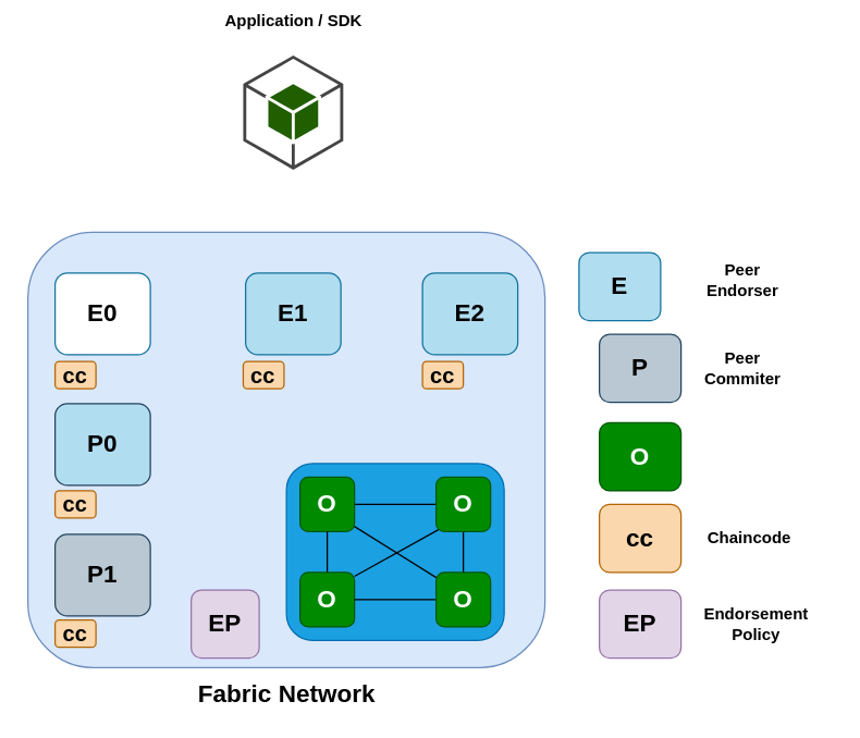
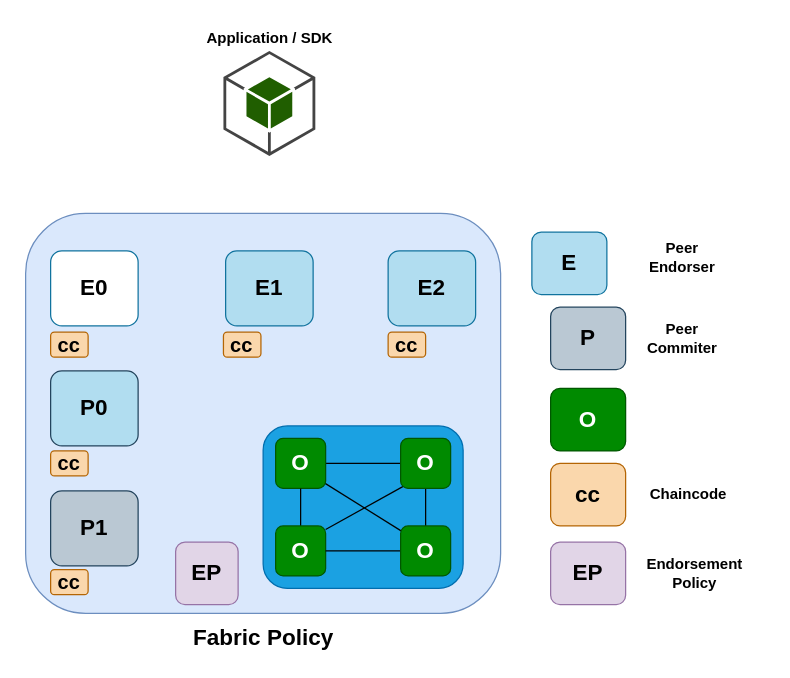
  <mxCell id="0" />
  <mxCell id="1" parent="0" />
  <mxCell id="2" style="edgeStyle=orthogonalEdgeStyle;rounded=0;orthogonalLoop=1;jettySize=auto;html=1;" parent="1" edge="1"><mxGeometry relative="1" as="geometry"><mxPoint x="530" y="360" as="sourcePoint" /></mxGeometry></mxCell>
  <mxCell id="3" style="edgeStyle=orthogonalEdgeStyle;rounded=0;orthogonalLoop=1;jettySize=auto;html=1;" parent="1" edge="1"><mxGeometry relative="1" as="geometry"><mxPoint x="530" y="430" as="sourcePoint" /></mxGeometry></mxCell>
  <mxCell id="4" style="edgeStyle=orthogonalEdgeStyle;rounded=0;orthogonalLoop=1;jettySize=auto;html=1;entryX=0.5;entryY=1;entryDx=0;entryDy=0;" parent="1" edge="1"><mxGeometry relative="1" as="geometry"><mxPoint x="510" y="380" as="targetPoint" /></mxGeometry></mxCell>
  <mxCell id="5" style="edgeStyle=orthogonalEdgeStyle;rounded=0;orthogonalLoop=1;jettySize=auto;html=1;entryX=0.5;entryY=1;entryDx=0;entryDy=0;" parent="1" edge="1"><mxGeometry relative="1" as="geometry"><mxPoint x="610" y="380" as="targetPoint" /></mxGeometry></mxCell>
  <mxCell id="6" value="" style="outlineConnect=0;dashed=0;verticalLabelPosition=bottom;verticalAlign=top;align=center;html=1;shape=mxgraph.aws3.android;fillColor=#205E00;gradientColor=none;" parent="1" vertex="1"><mxGeometry x="178.25" y="40" width="73.5" height="84" as="geometry" /></mxCell>
  <mxCell id="7" value="" style="shape=image;html=1;verticalAlign=top;verticalLabelPosition=bottom;labelBackgroundColor=#ffffff;imageAspect=0;aspect=fixed;image=https://cdn1.iconfinder.com/data/icons/IconsLandVistaPeopleIconsDemo/128/Client_Male_Dark.png" parent="1" vertex="1"><mxGeometry x="318" y="41" width="82" height="82" as="geometry" /></mxCell>
  <mxCell id="8" value="" style="shape=image;html=1;verticalAlign=top;verticalLabelPosition=bottom;labelBackgroundColor=#ffffff;imageAspect=0;aspect=fixed;image=https://cdn1.iconfinder.com/data/icons/IconsLandVistaPeopleIconsDemo/128/Client_Female_Light.png" parent="1" vertex="1"><mxGeometry x="35" y="42" width="80" height="80" as="geometry" /></mxCell>
- <mxCell id="9" value="&lt;b&gt;Application / SDK&lt;/b&gt;" style="text;html=1;align=center;verticalAlign=middle;resizable=0;points=[];autosize=1;" parent="1" vertex="1"><mxGeometry x="155" y="5" width="120" height="20" as="geometry" /></mxCell>
+ <mxCell id="9" value="&lt;b&gt;Application / SDK&lt;/b&gt;" style="text;html=1;align=center;verticalAlign=middle;resizable=0;points=[];autosize=1;" parent="1" vertex="1"><mxGeometry x="155" y="20" width="120" height="20" as="geometry" /></mxCell>
  <mxCell id="10" value="" style="rounded=1;whiteSpace=wrap;html=1;fillColor=#dae8fc;strokeColor=#6c8ebf;" parent="1" vertex="1"><mxGeometry x="20" y="170" width="380" height="320" as="geometry" /></mxCell>
  <mxCell id="11" value="" style="rounded=1;whiteSpace=wrap;html=1;fillColor=#1ba1e2;strokeColor=#006EAF;fontColor=#ffffff;" parent="1" vertex="1"><mxGeometry x="210" y="340" width="160" height="130" as="geometry" /></mxCell>
  <mxCell id="12" value="" style="endArrow=none;html=1;" parent="1" edge="1"><mxGeometry width="50" height="50" relative="1" as="geometry"><mxPoint x="330" y="430" as="sourcePoint" /><mxPoint x="250" y="380" as="targetPoint" /></mxGeometry></mxCell>
  <mxCell id="13" value="" style="endArrow=none;html=1;exitX=0.25;exitY=1;exitDx=0;exitDy=0;" parent="1" edge="1"><mxGeometry width="50" height="50" relative="1" as="geometry"><mxPoint x="330" y="384" as="sourcePoint" /><mxPoint x="260" y="422.889" as="targetPoint" /></mxGeometry></mxCell>
  <mxCell id="14" style="edgeStyle=orthogonalEdgeStyle;rounded=0;orthogonalLoop=1;jettySize=auto;html=1;entryX=0;entryY=0.5;entryDx=0;entryDy=0;strokeColor=#000000;endArrow=none;endFill=0;" parent="1" source="15" target="19" edge="1"><mxGeometry relative="1" as="geometry" /></mxCell>
  <mxCell id="15" value="&lt;b&gt;&lt;font style=&quot;font-size: 18px&quot;&gt;O&lt;/font&gt;&lt;/b&gt;" style="rounded=1;whiteSpace=wrap;html=1;fillColor=#008a00;strokeColor=#005700;fontColor=#ffffff;" parent="1" vertex="1"><mxGeometry x="220" y="350" width="40" height="40" as="geometry" /></mxCell>
  <mxCell id="16" style="edgeStyle=orthogonalEdgeStyle;rounded=0;orthogonalLoop=1;jettySize=auto;html=1;exitX=0.5;exitY=0;exitDx=0;exitDy=0;endArrow=none;endFill=0;strokeColor=#000000;" parent="1" source="17" target="15" edge="1"><mxGeometry relative="1" as="geometry" /></mxCell>
  <mxCell id="17" value="&lt;b&gt;&lt;font style=&quot;font-size: 18px&quot;&gt;O&lt;/font&gt;&lt;/b&gt;" style="rounded=1;whiteSpace=wrap;html=1;fillColor=#008a00;strokeColor=#005700;fontColor=#ffffff;" parent="1" vertex="1"><mxGeometry x="220" y="420" width="40" height="40" as="geometry" /></mxCell>
  <mxCell id="18" style="edgeStyle=orthogonalEdgeStyle;rounded=0;orthogonalLoop=1;jettySize=auto;html=1;exitX=0.5;exitY=1;exitDx=0;exitDy=0;endArrow=none;endFill=0;strokeColor=#000000;" parent="1" source="19" target="21" edge="1"><mxGeometry relative="1" as="geometry" /></mxCell>
  <mxCell id="19" value="&lt;b&gt;&lt;font style=&quot;font-size: 18px&quot;&gt;O&lt;/font&gt;&lt;/b&gt;" style="rounded=1;whiteSpace=wrap;html=1;fillColor=#008a00;strokeColor=#005700;fontColor=#ffffff;" parent="1" vertex="1"><mxGeometry x="320" y="350" width="40" height="40" as="geometry" /></mxCell>
  <mxCell id="20" style="edgeStyle=orthogonalEdgeStyle;rounded=0;orthogonalLoop=1;jettySize=auto;html=1;exitX=0;exitY=0.5;exitDx=0;exitDy=0;endArrow=none;endFill=0;strokeColor=#000000;" parent="1" source="21" target="17" edge="1"><mxGeometry relative="1" as="geometry" /></mxCell>
  <mxCell id="21" value="&lt;b&gt;&lt;font style=&quot;font-size: 18px&quot;&gt;O&lt;/font&gt;&lt;/b&gt;" style="rounded=1;whiteSpace=wrap;html=1;fillColor=#008a00;strokeColor=#005700;fontColor=#ffffff;" parent="1" vertex="1"><mxGeometry x="320" y="420" width="40" height="40" as="geometry" /></mxCell>
  <mxCell id="22" value="&lt;b&gt;&lt;font style=&quot;font-size: 18px&quot;&gt;E0&lt;/font&gt;&lt;/b&gt;" style="rounded=1;whiteSpace=wrap;html=1;fillColor=#ffffff;strokeColor=#10739e;" parent="1" vertex="1"><mxGeometry x="40" y="200" width="70" height="60" as="geometry" /></mxCell>
  <mxCell id="23" value="&lt;font size=&quot;1&quot;&gt;&lt;b style=&quot;font-size: 18px&quot;&gt;E1&lt;/b&gt;&lt;/font&gt;" style="rounded=1;whiteSpace=wrap;html=1;fillColor=#b1ddf0;strokeColor=#10739e;" parent="1" vertex="1"><mxGeometry x="180" y="200" width="70" height="60" as="geometry" /></mxCell>
  <mxCell id="24" value="&lt;b&gt;&lt;font style=&quot;font-size: 18px&quot;&gt;E2&lt;/font&gt;&lt;/b&gt;" style="rounded=1;whiteSpace=wrap;html=1;fillColor=#b1ddf0;strokeColor=#10739e;" parent="1" vertex="1"><mxGeometry x="310" y="200" width="70" height="60" as="geometry" /></mxCell>
  <mxCell id="25" value="" style="shape=image;html=1;verticalAlign=top;verticalLabelPosition=bottom;labelBackgroundColor=#ffffff;imageAspect=0;aspect=fixed;image=https://cdn2.iconfinder.com/data/icons/ledicons/link.png" parent="1" vertex="1"><mxGeometry x="74" y="252" width="36" height="36" as="geometry" /></mxCell>
  <mxCell id="26" value="" style="shape=image;html=1;verticalAlign=top;verticalLabelPosition=bottom;labelBackgroundColor=#ffffff;imageAspect=0;aspect=fixed;image=https://cdn2.iconfinder.com/data/icons/ledicons/link.png" parent="1" vertex="1"><mxGeometry x="214" y="252" width="36" height="36" as="geometry" /></mxCell>
  <mxCell id="27" value="" style="shape=image;html=1;verticalAlign=top;verticalLabelPosition=bottom;labelBackgroundColor=#ffffff;imageAspect=0;aspect=fixed;image=https://cdn2.iconfinder.com/data/icons/ledicons/link.png" parent="1" vertex="1"><mxGeometry x="344" y="252" width="36" height="36" as="geometry" /></mxCell>
  <mxCell id="28" value="&lt;b&gt;&lt;font style=&quot;font-size: 18px&quot;&gt;P0&lt;/font&gt;&lt;/b&gt;" style="rounded=1;whiteSpace=wrap;html=1;fillColor=#b1ddf0;strokeColor=#23445d;" parent="1" vertex="1"><mxGeometry x="40" y="296" width="70" height="60" as="geometry" /></mxCell>
  <mxCell id="29" value="&lt;b&gt;&lt;font style=&quot;font-size: 18px&quot;&gt;P1&lt;/font&gt;&lt;/b&gt;" style="rounded=1;whiteSpace=wrap;html=1;fillColor=#bac8d3;strokeColor=#23445d;" parent="1" vertex="1"><mxGeometry x="40" y="392" width="70" height="60" as="geometry" /></mxCell>
  <mxCell id="30" value="" style="shape=image;html=1;verticalAlign=top;verticalLabelPosition=bottom;labelBackgroundColor=#ffffff;imageAspect=0;aspect=fixed;image=https://cdn2.iconfinder.com/data/icons/ledicons/link.png" parent="1" vertex="1"><mxGeometry x="74" y="350" width="36" height="36" as="geometry" /></mxCell>
  <mxCell id="31" value="" style="shape=image;html=1;verticalAlign=top;verticalLabelPosition=bottom;labelBackgroundColor=#ffffff;imageAspect=0;aspect=fixed;image=https://cdn2.iconfinder.com/data/icons/ledicons/link.png" parent="1" vertex="1"><mxGeometry x="74" y="446" width="36" height="36" as="geometry" /></mxCell>
- <mxCell id="32" value="&lt;b&gt;&lt;font style=&quot;font-size: 18px&quot;&gt;Fabric Network&lt;/font&gt;&lt;/b&gt;" style="text;html=1;align=center;verticalAlign=middle;resizable=0;points=[];autosize=1;" parent="1" vertex="1"><mxGeometry x="135" y="500" width="150" height="20" as="geometry" /></mxCell>
+ <mxCell id="32" value="&lt;b&gt;&lt;font style=&quot;font-size: 18px&quot;&gt;Fabric Policy&lt;/font&gt;&lt;/b&gt;" style="text;html=1;align=center;verticalAlign=middle;resizable=0;points=[];autosize=1;" parent="1" vertex="1"><mxGeometry x="135" y="500" width="150" height="20" as="geometry" /></mxCell>
  <mxCell id="33" value="&lt;b&gt;&lt;font style=&quot;font-size: 18px&quot;&gt;E&lt;/font&gt;&lt;/b&gt;" style="rounded=1;whiteSpace=wrap;html=1;fillColor=#b1ddf0;strokeColor=#10739e;" parent="1" vertex="1"><mxGeometry x="425" y="185" width="60" height="50" as="geometry" /></mxCell>
  <mxCell id="34" value="&lt;b&gt;&lt;font style=&quot;font-size: 18px&quot;&gt;P&lt;/font&gt;&lt;/b&gt;" style="rounded=1;whiteSpace=wrap;html=1;fillColor=#bac8d3;strokeColor=#23445d;" parent="1" vertex="1"><mxGeometry x="440" y="245" width="60" height="50" as="geometry" /></mxCell>
  <mxCell id="35" value="&lt;b&gt;&lt;font style=&quot;font-size: 18px&quot;&gt;O&lt;/font&gt;&lt;/b&gt;" style="rounded=1;whiteSpace=wrap;html=1;fillColor=#008a00;strokeColor=#005700;fontColor=#ffffff;" parent="1" vertex="1"><mxGeometry x="440" y="310" width="60" height="50" as="geometry" /></mxCell>
  <mxCell id="36" value="&lt;b&gt;Peer &lt;br&gt;Endorser&lt;/b&gt;" style="text;html=1;align=center;verticalAlign=middle;resizable=0;points=[];autosize=1;" parent="1" vertex="1"><mxGeometry x="510" y="190" width="70" height="30" as="geometry" /></mxCell>
  <mxCell id="37" value="&lt;b&gt;Peer&lt;br&gt;Commiter&lt;/b&gt;" style="text;html=1;align=center;verticalAlign=middle;resizable=0;points=[];autosize=1;" parent="1" vertex="1"><mxGeometry x="510" y="255" width="70" height="30" as="geometry" /></mxCell>
  <mxCell id="38" value="&lt;b&gt;&lt;font style=&quot;font-size: 16px&quot;&gt;cc&lt;/font&gt;&lt;/b&gt;" style="rounded=1;whiteSpace=wrap;html=1;fillColor=#fad7ac;strokeColor=#b46504;" parent="1" vertex="1"><mxGeometry x="40" y="265" width="30" height="20" as="geometry" /></mxCell>
  <mxCell id="39" value="&lt;b&gt;&lt;font style=&quot;font-size: 16px&quot;&gt;cc&lt;/font&gt;&lt;/b&gt;" style="rounded=1;whiteSpace=wrap;html=1;fillColor=#fad7ac;strokeColor=#b46504;" parent="1" vertex="1"><mxGeometry x="178.25" y="265" width="30" height="20" as="geometry" /></mxCell>
  <mxCell id="40" value="&lt;b&gt;&lt;font style=&quot;font-size: 16px&quot;&gt;cc&lt;/font&gt;&lt;/b&gt;" style="rounded=1;whiteSpace=wrap;html=1;fillColor=#fad7ac;strokeColor=#b46504;" parent="1" vertex="1"><mxGeometry x="310" y="265" width="30" height="20" as="geometry" /></mxCell>
  <mxCell id="41" value="&lt;b&gt;&lt;font style=&quot;font-size: 16px&quot;&gt;cc&lt;/font&gt;&lt;/b&gt;" style="rounded=1;whiteSpace=wrap;html=1;fillColor=#fad7ac;strokeColor=#b46504;" parent="1" vertex="1"><mxGeometry x="40" y="360" width="30" height="20" as="geometry" /></mxCell>
  <mxCell id="42" value="&lt;b&gt;&lt;font style=&quot;font-size: 16px&quot;&gt;cc&lt;/font&gt;&lt;/b&gt;" style="rounded=1;whiteSpace=wrap;html=1;fillColor=#fad7ac;strokeColor=#b46504;" parent="1" vertex="1"><mxGeometry x="40" y="455" width="30" height="20" as="geometry" /></mxCell>
  <mxCell id="43" value="&lt;b&gt;&lt;font style=&quot;font-size: 18px&quot;&gt;cc&lt;/font&gt;&lt;/b&gt;" style="rounded=1;whiteSpace=wrap;html=1;fillColor=#fad7ac;strokeColor=#b46504;" parent="1" vertex="1"><mxGeometry x="440" y="370" width="60" height="50" as="geometry" /></mxCell>
  <mxCell id="44" value="&lt;b&gt;Chaincode&lt;br&gt;&lt;/b&gt;" style="text;html=1;align=center;verticalAlign=middle;resizable=0;points=[];autosize=1;" parent="1" vertex="1"><mxGeometry x="510" y="385" width="80" height="20" as="geometry" /></mxCell>
  <mxCell id="45" value="&lt;b&gt;&lt;font style=&quot;font-size: 18px&quot;&gt;EP&lt;/font&gt;&lt;/b&gt;" style="rounded=1;whiteSpace=wrap;html=1;fillColor=#e1d5e7;strokeColor=#9673a6;" parent="1" vertex="1"><mxGeometry x="140" y="433" width="50" height="50" as="geometry" /></mxCell>
  <mxCell id="46" value="&lt;b&gt;&lt;font style=&quot;font-size: 18px&quot;&gt;EP&lt;/font&gt;&lt;/b&gt;" style="rounded=1;whiteSpace=wrap;html=1;fillColor=#e1d5e7;strokeColor=#9673a6;" parent="1" vertex="1"><mxGeometry x="440" y="433" width="60" height="50" as="geometry" /></mxCell>
  <mxCell id="47" value="&lt;b&gt;Endorsement&lt;br&gt;Policy&lt;br&gt;&lt;/b&gt;" style="text;html=1;align=center;verticalAlign=middle;resizable=0;points=[];autosize=1;" parent="1" vertex="1"><mxGeometry x="510" y="443" width="90" height="30" as="geometry" /></mxCell>
  <mxCell id="48" value="" style="shape=image;html=1;verticalAlign=top;verticalLabelPosition=bottom;labelBackgroundColor=#ffffff;imageAspect=0;aspect=fixed;image=https://cdn2.iconfinder.com/data/icons/basicset/warning_64.png" vertex="1" parent="1"><mxGeometry x="63" y="170" width="24" height="24" as="geometry" /></mxCell>
  <mxCell id="49" value="" style="shape=image;html=1;verticalAlign=top;verticalLabelPosition=bottom;labelBackgroundColor=#ffffff;imageAspect=0;aspect=fixed;image=https://cdn2.iconfinder.com/data/icons/basicset/warning_64.png" vertex="1" parent="1"><mxGeometry x="203" y="170" width="24" height="24" as="geometry" /></mxCell>
  <mxCell id="50" value="" style="shape=image;html=1;verticalAlign=top;verticalLabelPosition=bottom;labelBackgroundColor=#ffffff;imageAspect=0;aspect=fixed;image=https://cdn2.iconfinder.com/data/icons/basicset/warning_64.png" vertex="1" parent="1"><mxGeometry x="333" y="170" width="24" height="24" as="geometry" /></mxCell>
  <mxCell id="51" value="" style="shape=image;html=1;verticalAlign=top;verticalLabelPosition=bottom;labelBackgroundColor=#ffffff;imageAspect=0;aspect=fixed;image=https://cdn2.iconfinder.com/data/icons/basicset/warning_64.png" vertex="1" parent="1"><mxGeometry x="116" y="314" width="24" height="24" as="geometry" /></mxCell>
  <mxCell id="52" value="" style="shape=image;html=1;verticalAlign=top;verticalLabelPosition=bottom;labelBackgroundColor=#ffffff;imageAspect=0;aspect=fixed;image=https://cdn2.iconfinder.com/data/icons/basicset/warning_64.png" vertex="1" parent="1"><mxGeometry x="116" y="410" width="24" height="24" as="geometry" /></mxCell>
  <mxCell id="53" value="" style="shape=image;html=1;verticalAlign=top;verticalLabelPosition=bottom;labelBackgroundColor=#ffffff;imageAspect=0;aspect=fixed;image=https://cdn2.iconfinder.com/data/icons/basicset/warning_64.png" vertex="1" parent="1"><mxGeometry x="203" y="130" width="24" height="24" as="geometry" /></mxCell>
